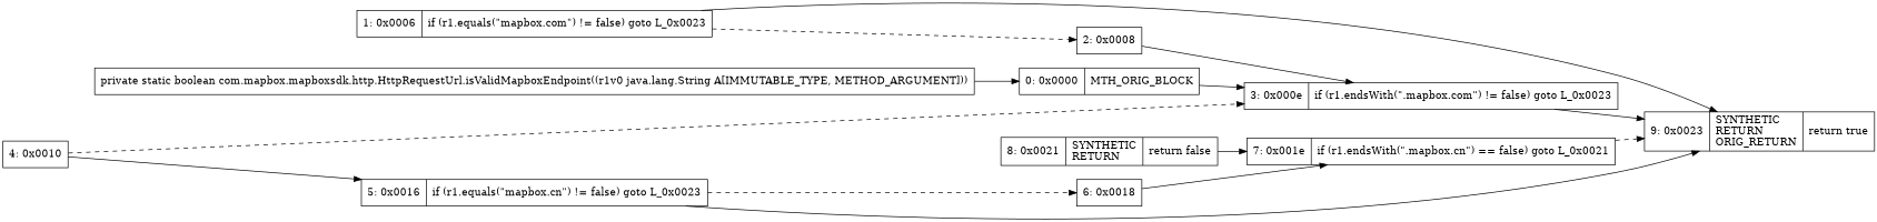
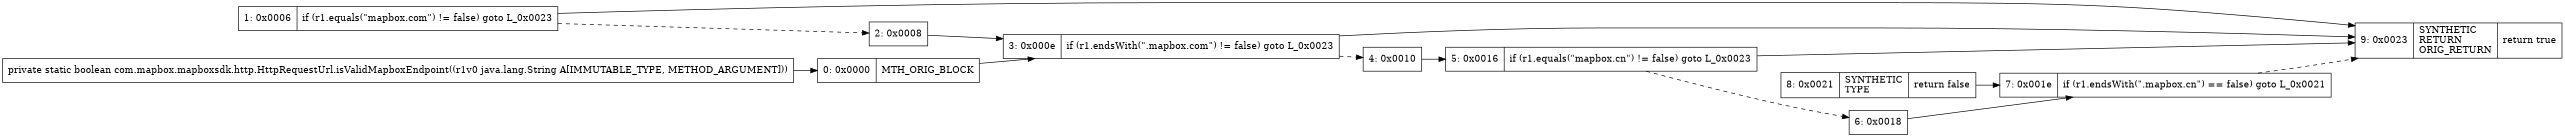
  digraph {
    rankdir=LR
    node [shape=record]
    n1 [label="{0\:\ 0x0000|MTH_ORIG_BLOCK\l}"]
    n2 [label="{3\:\ 0x000e|if (r1.endsWith(\".mapbox.com\") != false) goto L_0x0023\l}"]
    n3 [label="{1\:\ 0x0006|if (r1.equals(\"mapbox.com\") != false) goto L_0x0023\l}"]
    n4 [label="{2\:\ 0x0008}"]
    n5 [label="{9\:\ 0x0023|SYNTHETIC\lRETURN\lORIG_RETURN\l|return true\l}"]
    n6 [label="{4\:\ 0x0010}"]
    n7 [label="{5\:\ 0x0016|if (r1.equals(\"mapbox.cn\") != false) goto L_0x0023\l}"]
    n8 [label="{6\:\ 0x0018}"]
    n9 [label="{7\:\ 0x001e|if (r1.endsWith(\".mapbox.cn\") == false) goto L_0x0021\l}"]
-   n10 [label="{8\:\ 0x0021|SYNTHETIC\lRETURN\l|return false\l}"]
+   n10 [label="{8\:\ 0x0021|SYNTHETIC\lTYPE\l|return false\l}"]
    n11 [label="{private static boolean com.mapbox.mapboxsdk.http.HttpRequestUrl.isValidMapboxEndpoint((r1v0 java.lang.String A[IMMUTABLE_TYPE, METHOD_ARGUMENT])) }"]
    n1 -> n2
    n2 -> n5
-   n6 -> n2 [style=dashed]
+   n2 -> n6 [style=dashed]
    n3 -> n4 [style=dashed]
    n3 -> n5
    n4 -> n2
    n6 -> n7
    n7 -> n5
    n7 -> n8 [style=dashed]
    n8 -> n9
    n9 -> n5 [style=dashed]
    n10 -> n9
    n11 -> n1
  }
